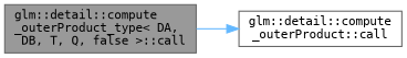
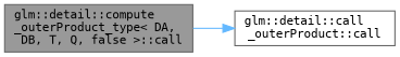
  digraph {
    rankdir=LR
    node [fontname=Terminal fontsize=10 shape=box style=filled]
    n1 [color=gray40 fillcolor=grey60 fontcolor=black height=0.2 label="glm::detail::compute\l_outerProduct_type\< DA,\l DB, T, Q, false \>::call" width=0.4]
-   n2 [color=grey40 fillcolor=white height=0.2 label="glm::detail::compute\l_outerProduct::call" width=0.4]
+   n2 [color=grey40 fillcolor=white height=0.2 label="glm::detail::call\l_outerProduct::call" width=0.4]
    n1 -> n2 [color=steelblue1 fontname=Terminal fontsize=10 labelfontname=Helvetica labelfontsize=10 style=solid]
  }
